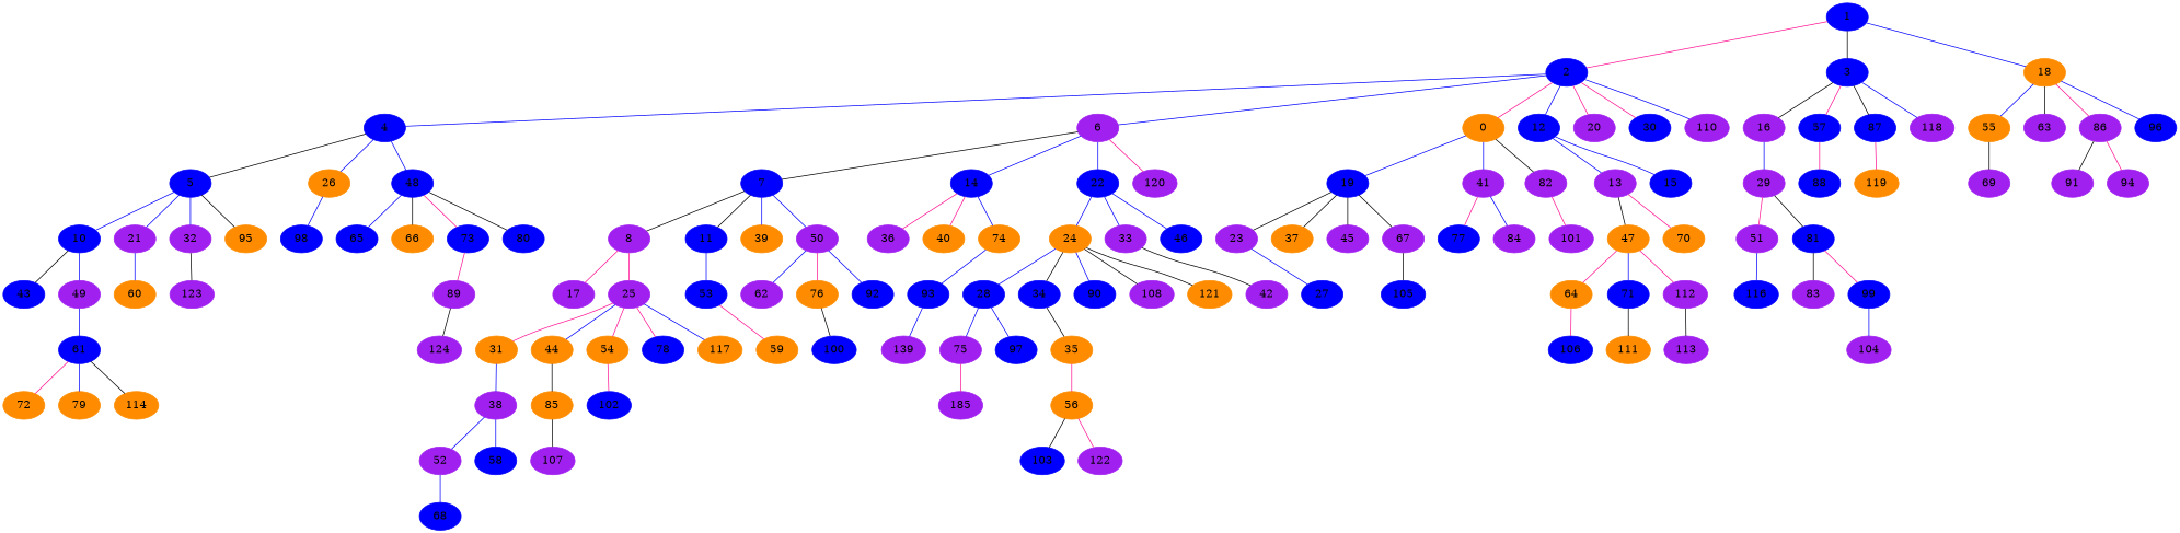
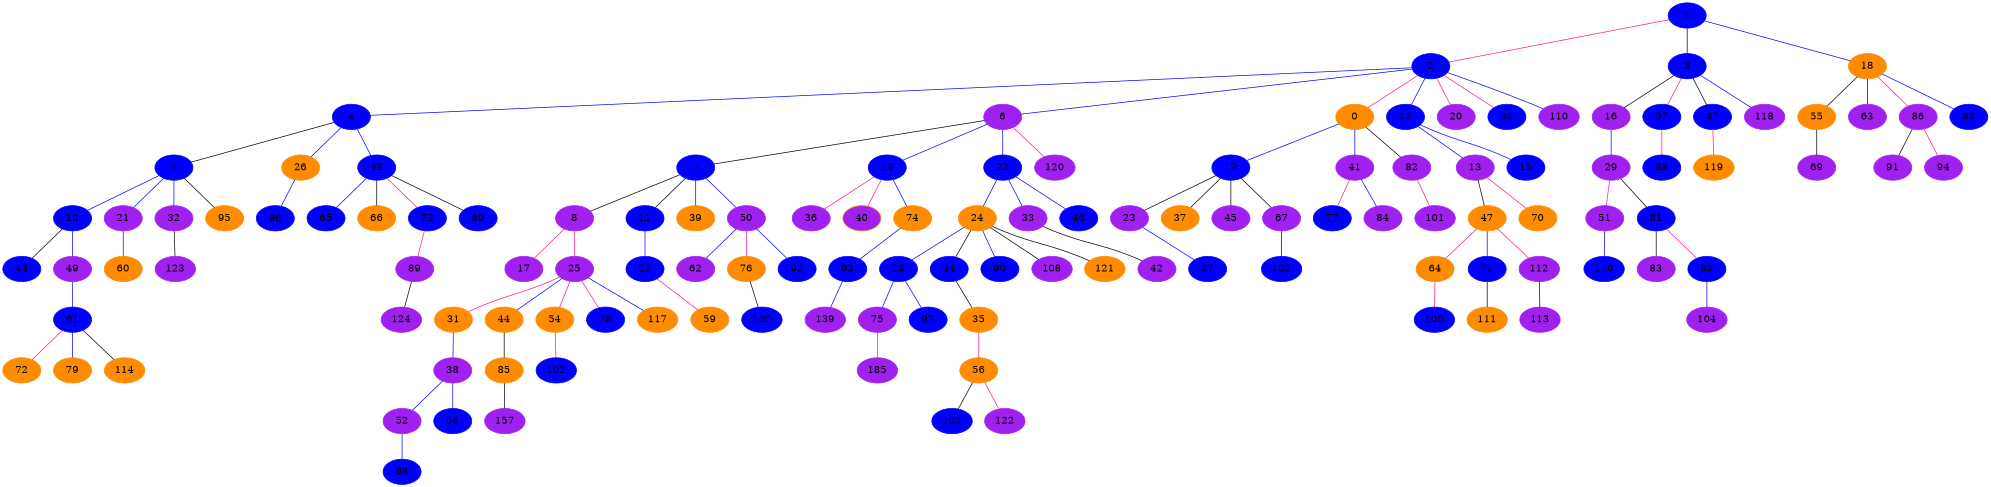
  graph {
    node [color=blue style=filled]
    edge [color=blue]
    1
    2
    3
    18 [color=darkorange]
    4
    6 [color=purple]
    n7 [color=darkorange label=0]
    12
    20 [color=purple]
    30
    110 [color=purple]
    16 [color=purple]
    57
    87
    118 [color=purple]
    55 [color=darkorange]
    63 [color=purple]
    86 [color=purple]
    96
    5
    26 [color=darkorange]
    48
    7
    14
    22
    120 [color=purple]
    19
    41 [color=purple]
    82 [color=purple]
    13 [color=purple]
    15
    29 [color=purple]
    88
    119 [color=darkorange]
    10
    21 [color=purple]
    32 [color=purple]
    95 [color=darkorange]
    98
    65
    66 [color=darkorange]
    73
    80
    43
    49 [color=purple]
    60 [color=darkorange]
    123 [color=purple]
    8 [color=purple]
    11
    39 [color=darkorange]
    50 [color=purple]
    36 [color=purple]
-   40 [color=darkorange]
+   40 [color=darkorange fillcolor=purple]
    74 [color=darkorange]
    24 [color=darkorange]
    33 [color=purple]
    46
    17 [color=purple]
    25 [color=purple]
    53
    62 [color=purple]
    76 [color=darkorange]
    92
    31 [color=darkorange]
    44 [color=darkorange]
    54 [color=darkorange]
    78
    117 [color=darkorange]
    23 [color=purple]
    37 [color=darkorange]
    45 [color=purple]
    67 [color=purple]
    77
    84 [color=purple]
    101 [color=purple]
    61
    59 [color=darkorange]
    47 [color=darkorange]
    70 [color=darkorange]
    64 [color=darkorange]
    71
    112 [color=purple]
    93
    51 [color=purple]
    81
    69 [color=purple]
    91 [color=purple]
    94 [color=purple]
    27
    105
    28
    34
    90
    108 [color=purple]
    121 [color=darkorange]
    42 [color=purple]
    75 [color=purple]
    97
    35 [color=darkorange]
    38 [color=purple]
    85 [color=darkorange]
    102
    n103 [color=purple label=185]
    116
    83 [color=purple]
    99
    52 [color=purple]
    58
    56 [color=darkorange]
    103
    122 [color=purple]
    68
-   107 [color=purple]
+   107 [color=purple label=157]
    106
    111 [color=darkorange]
    113 [color=purple]
    89 [color=purple]
    72 [color=darkorange]
    79 [color=darkorange]
    114 [color=darkorange]
    100
    124 [color=purple]
    n123 [color=purple label=139]
    104 [color=purple]
    1 -- 2 [color=deeppink]
    1 -- 3 [color=black]
    1 -- 18
    2 -- 4
    2 -- 6
    2 -- n7 [color=deeppink]
    2 -- 12
    2 -- 20 [color=deeppink]
    2 -- 30 [color=deeppink]
    2 -- 110
    3 -- 16 [color=black]
    3 -- 57 [color=deeppink]
    3 -- 87 [color=black]
    3 -- 118
-   18 -- 55
+   18 -- 55 [color=black]
    18 -- 63 [color=black]
    18 -- 86 [color=deeppink]
    18 -- 96
    4 -- 5 [color=black]
    4 -- 26
    4 -- 48
    6 -- 7 [color=black]
    6 -- 14
    6 -- 22
    6 -- 120 [color=deeppink]
    n7 -- 19
    n7 -- 41
    n7 -- 82 [color=black]
    12 -- 13
    12 -- 15
    16 -- 29
    57 -- 88 [color=deeppink]
    87 -- 119 [color=deeppink]
    55 -- 69 [color=black]
    86 -- 91 [color=black]
    86 -- 94 [color=deeppink]
    5 -- 10
    5 -- 21
    5 -- 32
    5 -- 95 [color=black]
    26 -- 98
    48 -- 65
    48 -- 66 [color=black]
    48 -- 73 [color=deeppink]
    48 -- 80 [color=black]
    7 -- 8 [color=black]
    7 -- 11 [color=black]
    7 -- 39
    7 -- 50
    14 -- 36 [color=deeppink]
    14 -- 40 [color=deeppink]
    14 -- 74
    22 -- 24
    22 -- 33
    22 -- 46
    19 -- 23 [color=black]
    19 -- 37 [color=black]
    19 -- 45 [color=black]
    19 -- 67 [color=black]
    41 -- 77 [color=deeppink]
    41 -- 84
    82 -- 101 [color=deeppink]
    13 -- 47 [color=black]
    13 -- 70 [color=deeppink]
    29 -- 51 [color=deeppink]
    29 -- 81 [color=black]
    10 -- 43 [color=black]
    10 -- 49
    21 -- 60
    32 -- 123 [color=black]
    73 -- 89 [color=deeppink]
    49 -- 61
    8 -- 17 [color=deeppink]
    8 -- 25 [color=deeppink]
    11 -- 53
    50 -- 62
    50 -- 76 [color=deeppink]
    50 -- 92
    74 -- 93
    24 -- 28
    24 -- 34 [color=black]
    24 -- 90
    24 -- 108 [color=black]
    24 -- 121 [color=black]
    33 -- 42 [color=black]
    25 -- 31 [color=deeppink]
    25 -- 44
    25 -- 54 [color=deeppink]
    25 -- 78 [color=deeppink]
    25 -- 117
    53 -- 59 [color=deeppink]
    76 -- 100 [color=black]
    31 -- 38
    44 -- 85 [color=black]
    54 -- 102 [color=deeppink]
    23 -- 27
    67 -- 105 [color=black]
    61 -- 72 [color=deeppink]
    61 -- 79
    61 -- 114 [color=black]
    47 -- 64 [color=deeppink]
    47 -- 71
    47 -- 112 [color=deeppink]
    64 -- 106 [color=deeppink]
    71 -- 111 [color=black]
    112 -- 113 [color=black]
    93 -- n123
    51 -- 116
    81 -- 83 [color=black]
    81 -- 99 [color=deeppink]
    28 -- 75
    28 -- 97
    34 -- 35 [color=black]
    75 -- n103 [color=deeppink]
    35 -- 56 [color=deeppink]
    38 -- 52
    38 -- 58
    85 -- 107 [color=black]
    99 -- 104
    52 -- 68
    56 -- 103 [color=black]
    56 -- 122 [color=deeppink]
    89 -- 124 [color=black]
  }
